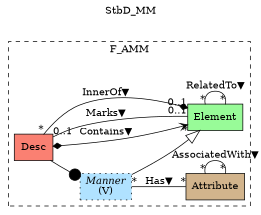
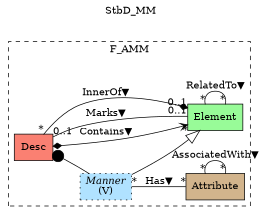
  digraph {
    label=StbD_MM
    labelfontsize=12
    labelloc=tl
    rankdir=LR
    node [shape=record style=filled]
    edge [dir=none headlabel="*"]
    n1 [fillcolor=salmon label=Desc]
    n2 [fillcolor=lightskyblue1 label=<{<I>Manner</I><br/>(V)}> style="filled,dotted"]
    n3 [fillcolor=tan label=Attribute]
    n4 [fillcolor=palegreen label=Element]
    subgraph cluster_1 {
      label=F_AMM
      style=dashed
      n1
      n2
      n3
      n4
    }
-   n1 -> n2 [arrowhead=dot arrowsize=2.0 dir="" headlabel=""]
+   n2 -> n1 [arrowhead=dot arrowsize=2.0 dir="" headlabel=""]
    n1 -> n4 [arrowhead=vee arrowtail=diamond dir=both label="Contains▼"]
    n1 -> n4 [headlabel="0..1" label="Marks▼" taillabel="0..1"]
    n2 -> n3 [label="Has▼" taillabel="*"]
    n2 -> n4 [arrowhead=onormal arrowsize=2.0 dir="" headlabel=""]
    n3 -> n3 [label="AssociatedWith▼" taillabel="*"]
    n4 -> n1 [arrowhead=none arrowtail=diamond dir=both label="InnerOf▼" taillabel="0..1"]
    n4 -> n4 [label="RelatedTo▼" taillabel="*"]
  }
